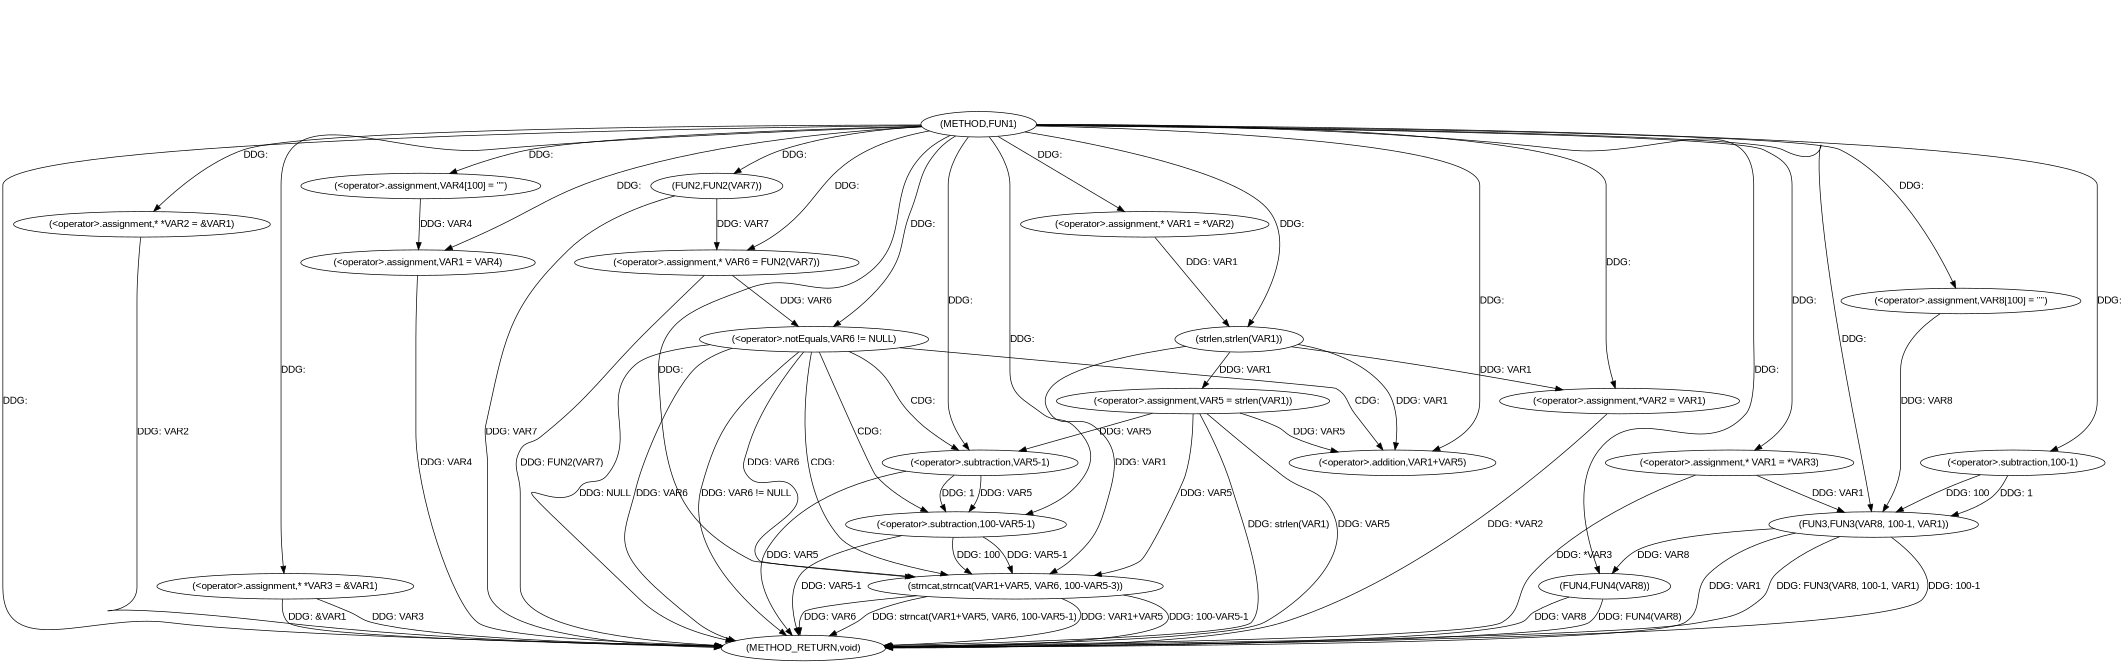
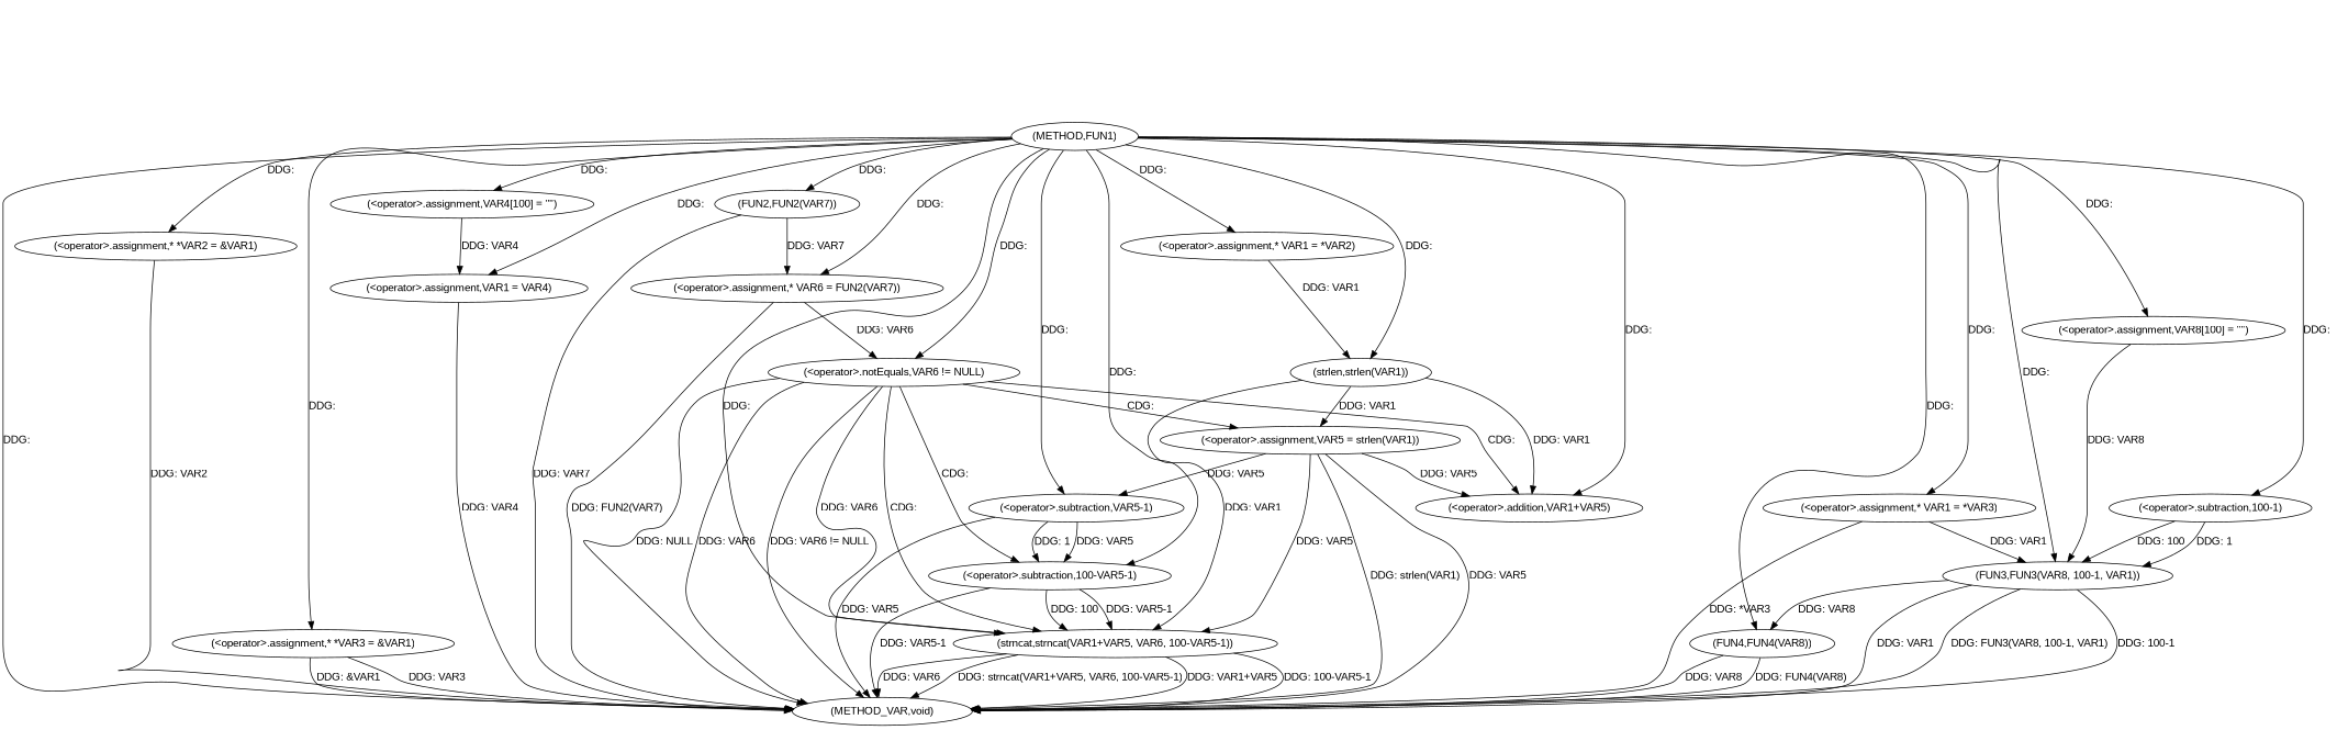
  digraph {
    fontname="Liberation Sans"
    node [fontname="Liberation Sans"]
    edge [fontname="Liberation Sans"]
    n1 [label="(METHOD,FUN1)"]
    n2 [label="(<operator>.assignment,* *VAR2 = &VAR1)"]
    n3 [label="(<operator>.assignment,* *VAR3 = &VAR1)"]
    n4 [label="(<operator>.assignment,VAR4[100] = \"\")"]
    n5 [label="(<operator>.assignment,VAR1 = VAR4)"]
    n6 [label="(<operator>.assignment,* VAR1 = *VAR2)"]
    n7 [label="(strlen,strlen(VAR1))"]
    n8 [label="(<operator>.assignment,* VAR6 = FUN2(VAR7))"]
    n9 [label="(FUN2,FUN2(VAR7))"]
    n10 [label="(<operator>.notEquals,VAR6 != NULL)"]
-   n11 [label="(strncat,strncat(VAR1+VAR5, VAR6, 100-VAR5-3))"]
+   n11 [label="(strncat,strncat(VAR1+VAR5, VAR6, 100-VAR5-1))"]
    n12 [label="(<operator>.addition,VAR1+VAR5)"]
    n13 [label="(<operator>.subtraction,100-VAR5-1)"]
    n14 [label="(<operator>.subtraction,VAR5-1)"]
-   n15 [label="(<operator>.assignment,*VAR2 = VAR1)"]
    n16 [label="(<operator>.assignment,* VAR1 = *VAR3)"]
    n17 [label="(<operator>.assignment,VAR8[100] = \"\")"]
    n18 [label="(FUN3,FUN3(VAR8, 100-1, VAR1))"]
    n19 [label="(<operator>.subtraction,100-1)"]
    n20 [label="(FUN4,FUN4(VAR8))"]
-   n21 [label="(METHOD_RETURN,void)"]
+   n21 [label="(METHOD_VAR,void)"]
    n22 [label="(<operator>.assignment,VAR5 = strlen(VAR1))"]
    n1 -> n2 [label="DDG: "]
    n1 -> n3 [label="DDG: "]
    n1 -> n4 [label="DDG: "]
    n1 -> n5 [label="DDG: "]
    n1 -> n6 [label="DDG: "]
    n1 -> n7 [label="DDG: "]
    n1 -> n8 [label="DDG: "]
    n1 -> n9 [label="DDG: "]
    n1 -> n10 [label="DDG: "]
    n1 -> n11 [label="DDG: "]
    n1 -> n12 [label="DDG: "]
    n1 -> n13 [label="DDG: "]
    n1 -> n14 [label="DDG: "]
-   n1 -> n15 [label="DDG: "]
    n1 -> n16 [label="DDG: "]
    n1 -> n17 [label="DDG: "]
    n1 -> n18 [label="DDG: "]
    n1 -> n19 [label="DDG: "]
    n1 -> n20 [label="DDG: "]
    n1 -> n21 [label="DDG: "]
    n2 -> n21 [label="DDG: VAR2"]
    n3 -> n21 [label="DDG: VAR3"]
    n3 -> n21 [label="DDG: &VAR1"]
    n4 -> n5 [label="DDG: VAR4"]
    n5 -> n21 [label="DDG: VAR4"]
    n6 -> n7 [label="DDG: VAR1"]
    n7 -> n11 [label="DDG: VAR1"]
    n7 -> n12 [label="DDG: VAR1"]
-   n7 -> n15 [label="DDG: VAR1"]
    n7 -> n22 [label="DDG: VAR1"]
    n8 -> n10 [label="DDG: VAR6"]
    n8 -> n21 [label="DDG: FUN2(VAR7)"]
    n9 -> n8 [label="DDG: VAR7"]
    n9 -> n21 [label="DDG: VAR7"]
    n10 -> n11 [label="DDG: VAR6"]
    n10 -> n11 [label="CDG: "]
    n10 -> n12 [label="CDG: "]
    n10 -> n13 [label="CDG: "]
-   n10 -> n14 [label="CDG: "]
+   n10 -> n22 [label="CDG: "]
    n10 -> n21 [label="DDG: VAR6"]
    n10 -> n21 [label="DDG: NULL"]
    n10 -> n21 [label="DDG: VAR6 != NULL"]
    n11 -> n21 [label="DDG: VAR6"]
    n11 -> n21 [label="DDG: strncat(VAR1+VAR5, VAR6, 100-VAR5-1)"]
    n11 -> n21 [label="DDG: VAR1+VAR5"]
    n11 -> n21 [label="DDG: 100-VAR5-1"]
    n13 -> n11 [label="DDG: 100"]
    n13 -> n11 [label="DDG: VAR5-1"]
    n13 -> n21 [label="DDG: VAR5-1"]
    n14 -> n13 [label="DDG: VAR5"]
    n14 -> n13 [label="DDG: 1"]
    n14 -> n21 [label="DDG: VAR5"]
-   n15 -> n21 [label="DDG: *VAR2"]
    n16 -> n18 [label="DDG: VAR1"]
    n16 -> n21 [label="DDG: *VAR3"]
    n17 -> n18 [label="DDG: VAR8"]
    n18 -> n20 [label="DDG: VAR8"]
    n18 -> n21 [label="DDG: 100-1"]
    n18 -> n21 [label="DDG: VAR1"]
    n18 -> n21 [label="DDG: FUN3(VAR8, 100-1, VAR1)"]
    n19 -> n18 [label="DDG: 100"]
    n19 -> n18 [label="DDG: 1"]
    n20 -> n21 [label="DDG: FUN4(VAR8)"]
    n20 -> n21 [label="DDG: VAR8"]
    n22 -> n11 [label="DDG: VAR5"]
    n22 -> n12 [label="DDG: VAR5"]
    n22 -> n14 [label="DDG: VAR5"]
    n22 -> n21 [label="DDG: strlen(VAR1)"]
    n22 -> n21 [label="DDG: VAR5"]
  }
